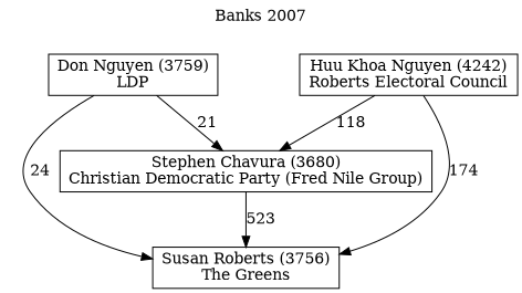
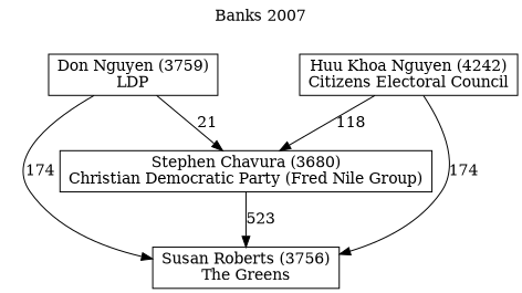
  digraph {
    label="Banks 2007"
    labelloc=t
    mclimit=10
    node [shape=box]
    n1 [label="Don Nguyen (3759)\nLDP"]
    n2 [label="Stephen Chavura (3680)\nChristian Democratic Party (Fred Nile Group)"]
    n3 [label="Susan Roberts (3756)\nThe Greens"]
-   n4 [label="Huu Khoa Nguyen (4242)\nRoberts Electoral Council"]
+   n4 [label="Huu Khoa Nguyen (4242)\nCitizens Electoral Council"]
    n1 -> n2 [label=21]
-   n1 -> n3 [label=24]
+   n1 -> n3 [label=174]
    n2 -> n3 [label=523]
    n4 -> n2 [label=118]
    n4 -> n3 [label=174]
  }
